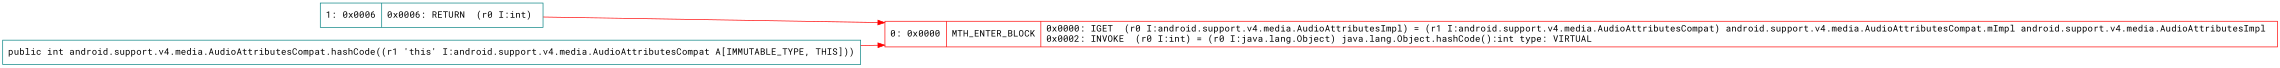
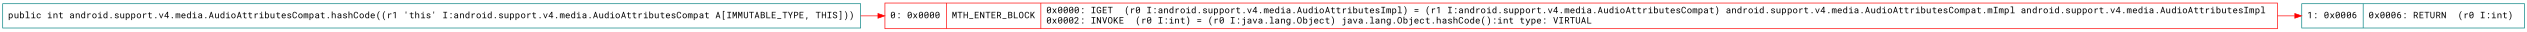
  digraph {
    rankdir=LR
    fontname="Roboto Mono"
    node [shape=record color=teal fontname="Roboto Mono"]
    edge [color=red fontname="Roboto Mono"]
    n1 [label="{0\:\ 0x0000|MTH_ENTER_BLOCK\l|0x0000: IGET  (r0 I:android.support.v4.media.AudioAttributesImpl) = (r1 I:android.support.v4.media.AudioAttributesCompat) android.support.v4.media.AudioAttributesCompat.mImpl android.support.v4.media.AudioAttributesImpl \l0x0002: INVOKE  (r0 I:int) = (r0 I:java.lang.Object) java.lang.Object.hashCode():int type: VIRTUAL \l}" color=red]
    n2 [label="{1\:\ 0x0006|0x0006: RETURN  (r0 I:int) \l}"]
    n3 [label="{public int android.support.v4.media.AudioAttributesCompat.hashCode((r1 'this' I:android.support.v4.media.AudioAttributesCompat A[IMMUTABLE_TYPE, THIS])) }"]
-   n2 -> n1
+   n1 -> n2
    n3 -> n1
  }
